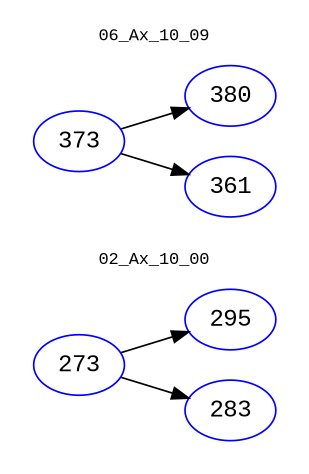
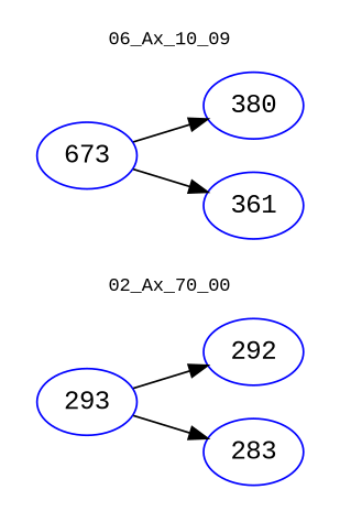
  digraph {
    fontname="Liberation Mono"
    rankdir=LR
    node [color=blue fontname="Liberation Mono"]
    edge [color=black fontname="Liberation Mono"]
-   n1 [label=273]
+   n1 [label=293]
    n2 [label=283]
-   n3 [label=295]
-   n4 [label=373]
+   n3 [label=292]
+   n4 [label=673]
    n5 [label=361]
    n6 [label=380]
    subgraph cluster_1 {
      color=white
      fontsize=10
-     label="02_Ax_10_00"
+     label="02_Ax_70_00"
      n1
      n2
      n3
    }
    subgraph cluster_2 {
      color=white
      fontsize=10
      label="06_Ax_10_09"
      n4
      n5
      n6
    }
    n1 -> n2
    n1 -> n3
    n4 -> n5
    n4 -> n6
  }
